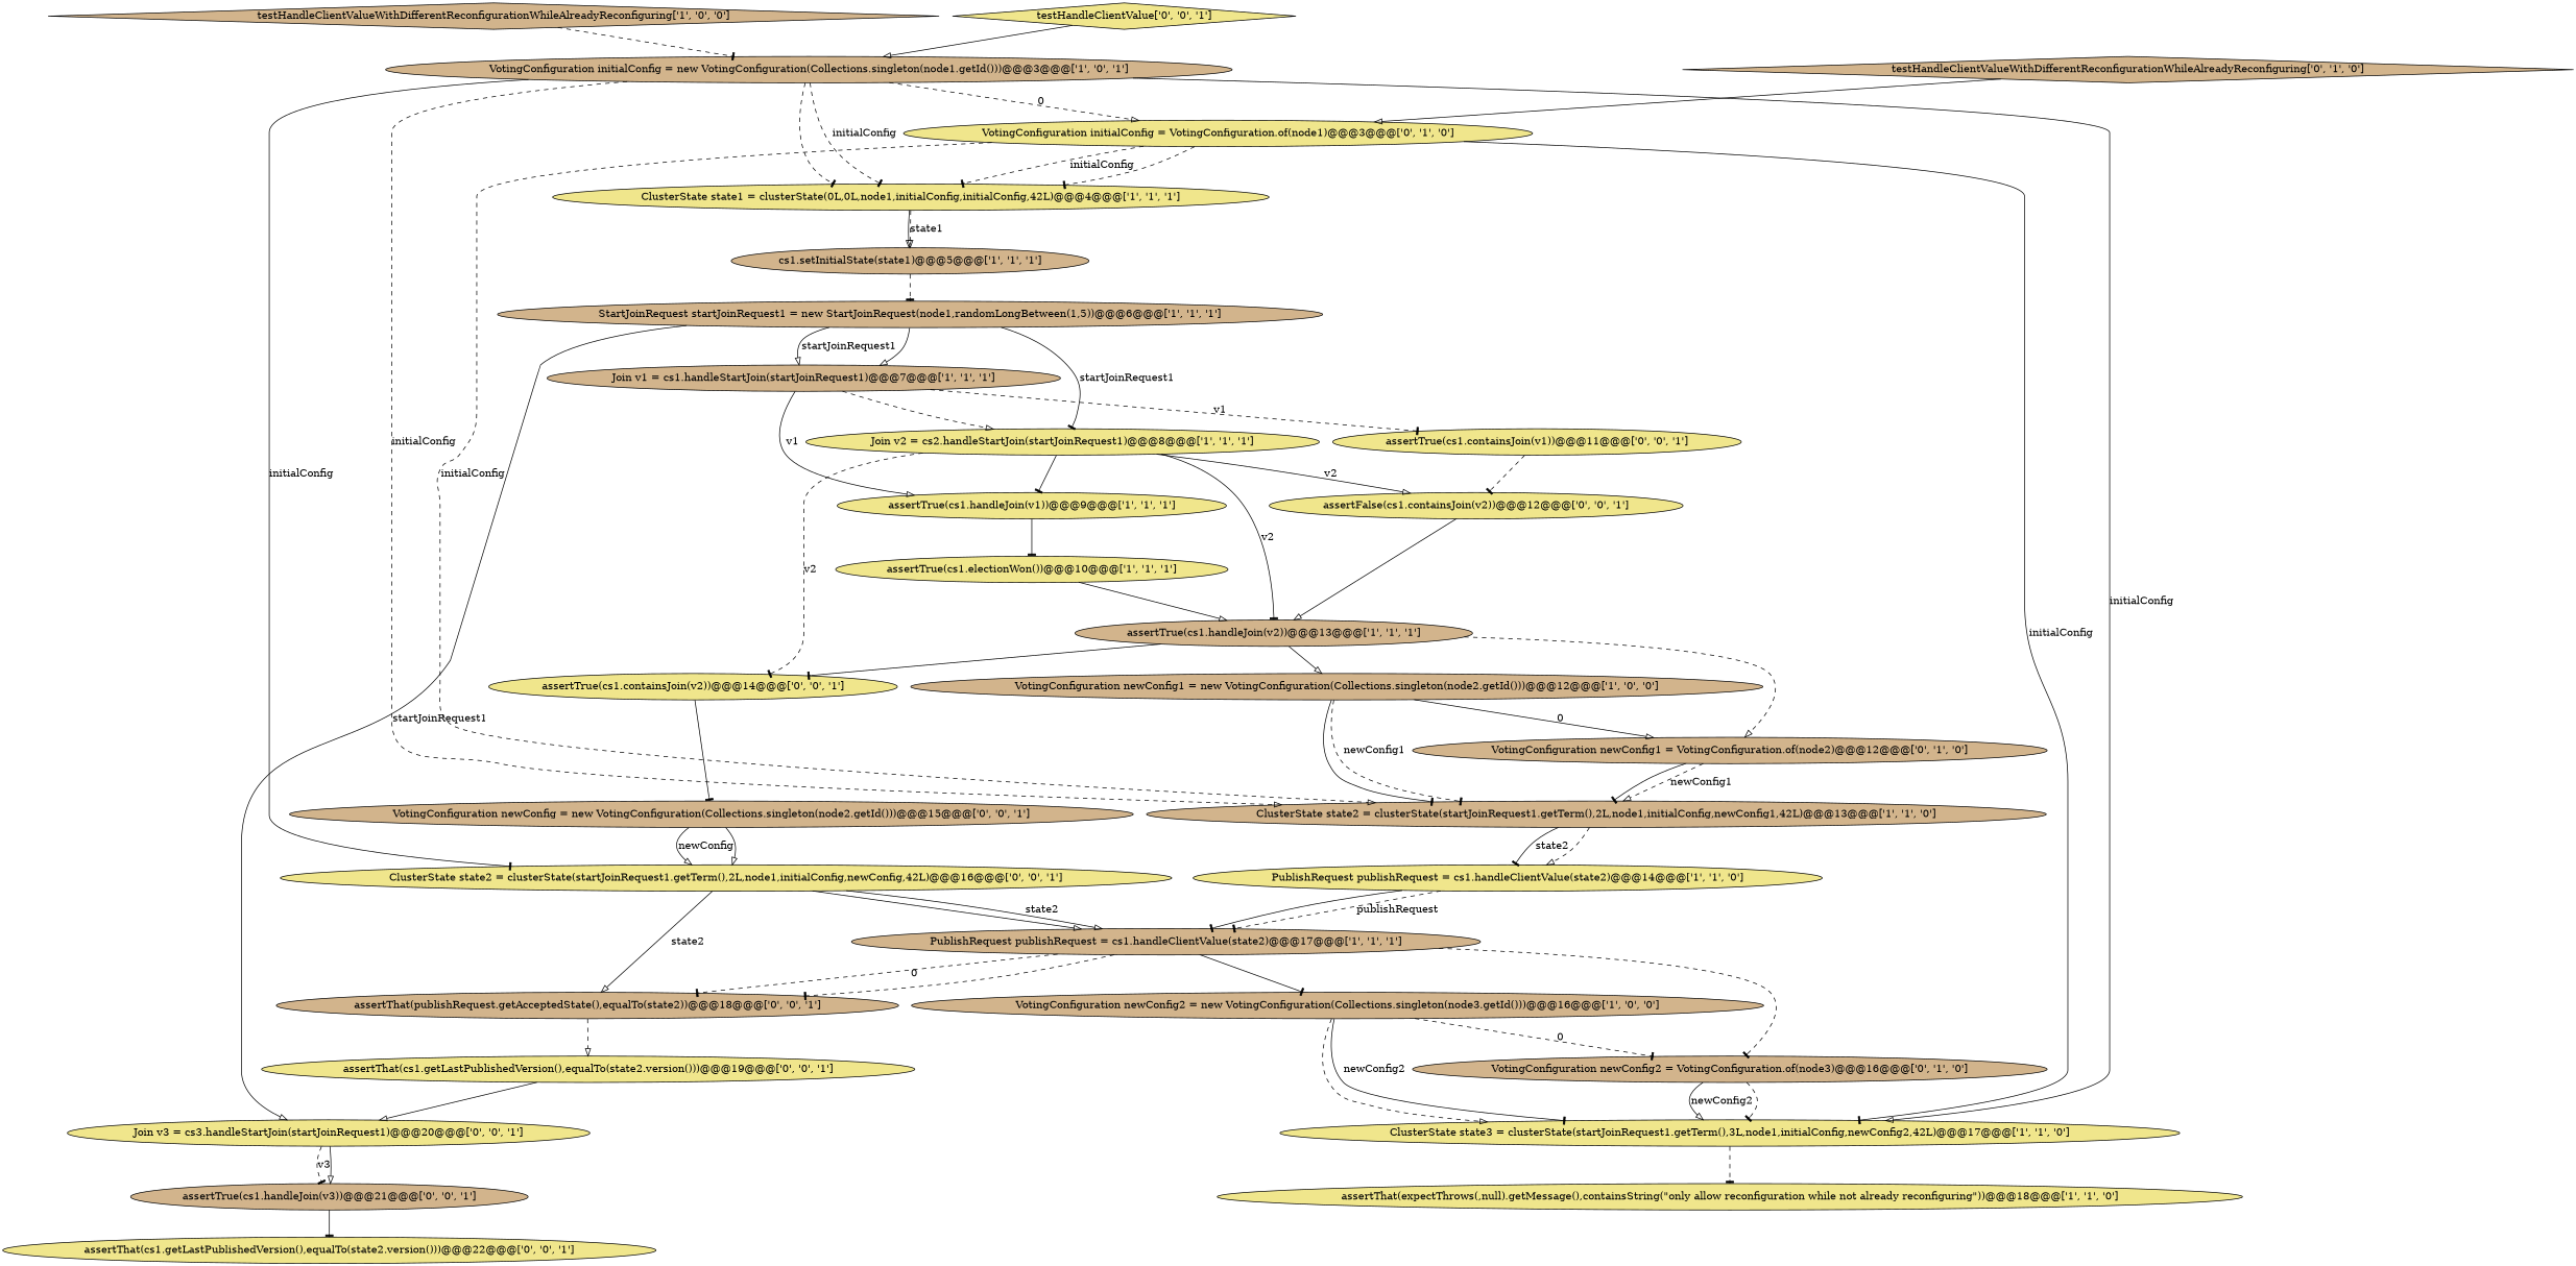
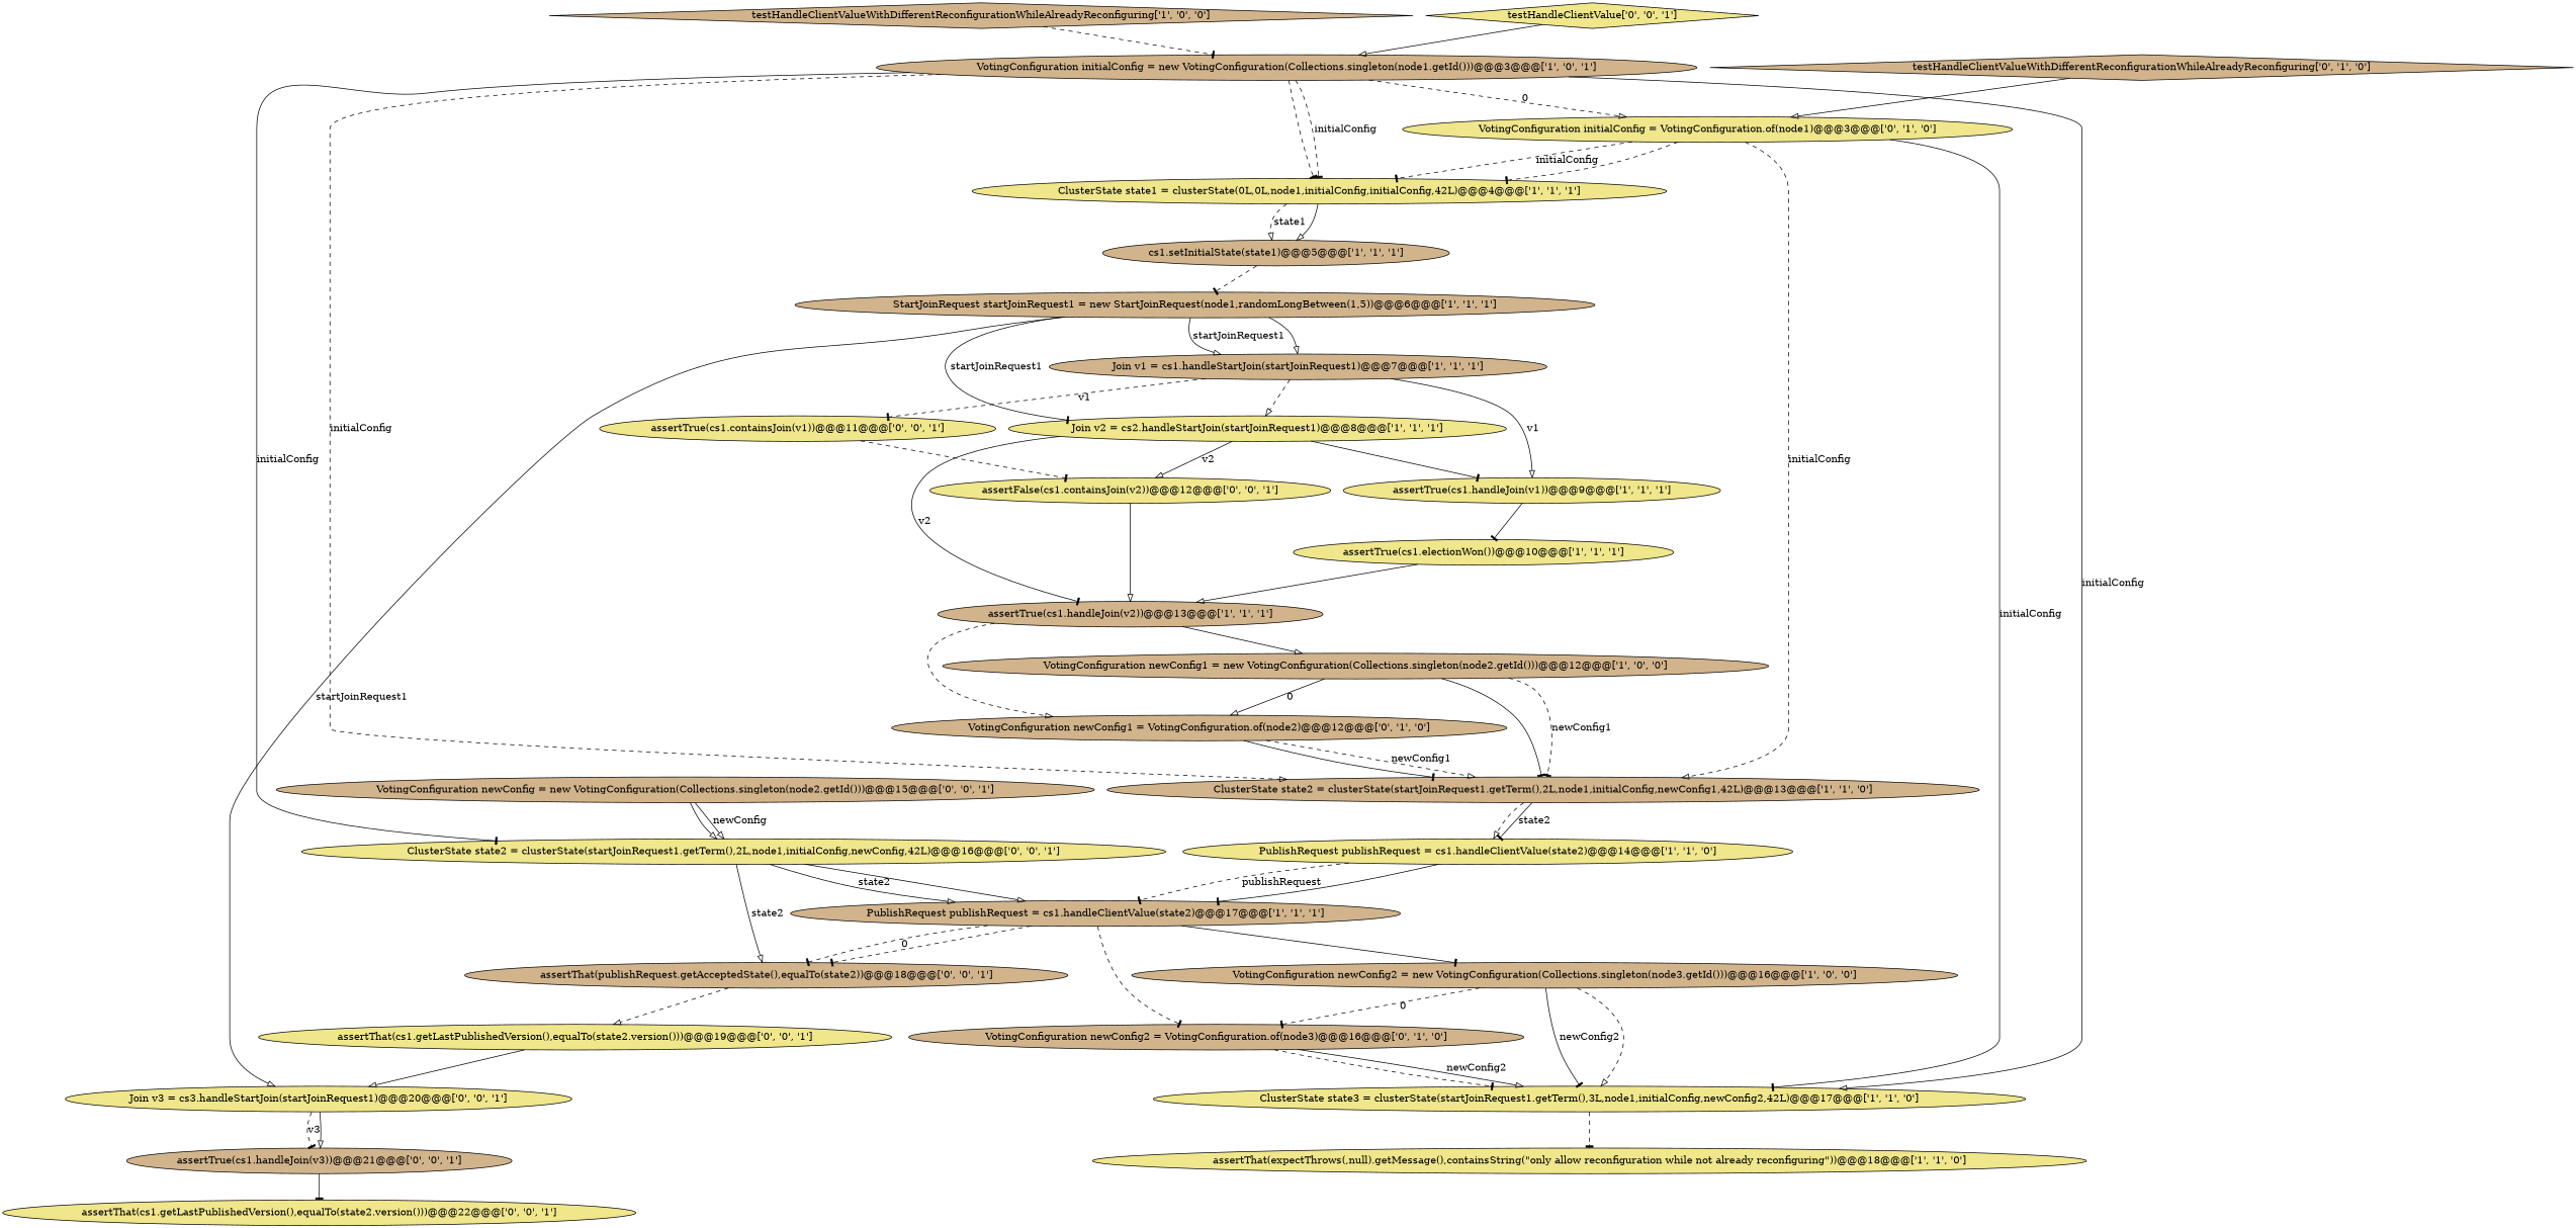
  digraph {
    node [fillcolor=khaki shape=ellipse style=filled]
    edge [arrowhead=tee style=solid]
    n1 [label="Join v3 = cs3.handleStartJoin(startJoinRequest1)@@@20@@@['0', '0', '1']"]
    n2 [fillcolor=tan label="assertTrue(cs1.handleJoin(v3))@@@21@@@['0', '0', '1']"]
    n3 [label="assertThat(cs1.getLastPublishedVersion(),equalTo(state2.version()))@@@22@@@['0', '0', '1']"]
    n4 [label="ClusterState state1 = clusterState(0L,0L,node1,initialConfig,initialConfig,42L)@@@4@@@['1', '1', '1']"]
    n5 [fillcolor=tan label="cs1.setInitialState(state1)@@@5@@@['1', '1', '1']"]
    n6 [fillcolor=tan label="StartJoinRequest startJoinRequest1 = new StartJoinRequest(node1,randomLongBetween(1,5))@@@6@@@['1', '1', '1']"]
    n7 [fillcolor=tan label="testHandleClientValueWithDifferentReconfigurationWhileAlreadyReconfiguring['1', '0', '0']" shape=diamond]
    n8 [fillcolor=tan label="VotingConfiguration initialConfig = new VotingConfiguration(Collections.singleton(node1.getId()))@@@3@@@['1', '0', '1']"]
    n9 [label="ClusterState state2 = clusterState(startJoinRequest1.getTerm(),2L,node1,initialConfig,newConfig,42L)@@@16@@@['0', '0', '1']"]
    n10 [label="VotingConfiguration initialConfig = VotingConfiguration.of(node1)@@@3@@@['0', '1', '0']"]
    n11 [label="ClusterState state3 = clusterState(startJoinRequest1.getTerm(),3L,node1,initialConfig,newConfig2,42L)@@@17@@@['1', '1', '0']"]
    n12 [fillcolor=tan label="ClusterState state2 = clusterState(startJoinRequest1.getTerm(),2L,node1,initialConfig,newConfig1,42L)@@@13@@@['1', '1', '0']"]
    n13 [fillcolor=tan label="VotingConfiguration newConfig = new VotingConfiguration(Collections.singleton(node2.getId()))@@@15@@@['0', '0', '1']"]
    n14 [fillcolor=tan label="PublishRequest publishRequest = cs1.handleClientValue(state2)@@@17@@@['1', '1', '1']"]
    n15 [fillcolor=tan label="assertThat(publishRequest.getAcceptedState(),equalTo(state2))@@@18@@@['0', '0', '1']"]
    n16 [label="assertThat(expectThrows(,null).getMessage(),containsString(\"only allow reconfiguration while not already reconfiguring\"))@@@18@@@['1', '1', '0']"]
    n17 [label="PublishRequest publishRequest = cs1.handleClientValue(state2)@@@14@@@['1', '1', '0']"]
    n18 [label="assertTrue(cs1.handleJoin(v1))@@@9@@@['1', '1', '1']"]
    n19 [label="assertTrue(cs1.electionWon())@@@10@@@['1', '1', '1']"]
    n20 [fillcolor=tan label="assertTrue(cs1.handleJoin(v2))@@@13@@@['1', '1', '1']"]
    n21 [fillcolor=tan label="VotingConfiguration newConfig2 = new VotingConfiguration(Collections.singleton(node3.getId()))@@@16@@@['1', '0', '0']"]
    n22 [fillcolor=tan label="VotingConfiguration newConfig2 = VotingConfiguration.of(node3)@@@16@@@['0', '1', '0']"]
-   n23 [label="assertTrue(cs1.containsJoin(v2))@@@14@@@['0', '0', '1']"]
    n24 [fillcolor=tan label="Join v1 = cs1.handleStartJoin(startJoinRequest1)@@@7@@@['1', '1', '1']"]
    n25 [label="Join v2 = cs2.handleStartJoin(startJoinRequest1)@@@8@@@['1', '1', '1']"]
    n26 [label="assertTrue(cs1.containsJoin(v1))@@@11@@@['0', '0', '1']"]
    n27 [label="assertFalse(cs1.containsJoin(v2))@@@12@@@['0', '0', '1']"]
    n28 [fillcolor=tan label="VotingConfiguration newConfig1 = VotingConfiguration.of(node2)@@@12@@@['0', '1', '0']"]
    n29 [fillcolor=tan label="VotingConfiguration newConfig1 = new VotingConfiguration(Collections.singleton(node2.getId()))@@@12@@@['1', '0', '0']"]
    n30 [label="testHandleClientValue['0', '0', '1']" shape=diamond]
    n31 [label="assertThat(cs1.getLastPublishedVersion(),equalTo(state2.version()))@@@19@@@['0', '0', '1']"]
    n32 [fillcolor=tan label="testHandleClientValueWithDifferentReconfigurationWhileAlreadyReconfiguring['0', '1', '0']" shape=diamond]
    n1 -> n2 [label=v3 style=dashed]
    n1 -> n2 [arrowhead=onormal]
    n2 -> n3
    n4 -> n5 [arrowhead=onormal]
    n4 -> n5 [arrowhead=onormal label=state1 style=dashed]
    n5 -> n6 [style=dashed]
    n6 -> n1 [arrowhead=onormal label=startJoinRequest1]
    n6 -> n24 [arrowhead=onormal]
    n6 -> n24 [arrowhead=onormal label=startJoinRequest1]
    n6 -> n25 [label=startJoinRequest1]
    n7 -> n8 [style=dashed]
    n8 -> n4 [style=dashed]
    n8 -> n4 [label=initialConfig style=dashed]
    n8 -> n9 [label=initialConfig]
    n8 -> n10 [arrowhead=onormal label=0 style=dashed]
    n8 -> n11 [arrowhead=onormal label=initialConfig]
    n8 -> n12 [arrowhead=onormal label=initialConfig style=dashed]
    n9 -> n14 [arrowhead=onormal]
    n9 -> n14 [arrowhead=onormal label=state2]
    n9 -> n15 [arrowhead=onormal label=state2]
    n10 -> n4 [label=initialConfig style=dashed]
    n10 -> n4 [style=dashed]
    n10 -> n11 [label=initialConfig]
    n10 -> n12 [arrowhead=onormal label=initialConfig style=dashed]
    n11 -> n16 [style=dashed]
    n12 -> n17 [label=state2]
    n12 -> n17 [arrowhead=onormal style=dashed]
    n13 -> n9 [arrowhead=onormal label=newConfig]
    n13 -> n9 [arrowhead=onormal]
    n14 -> n15 [style=dashed]
    n14 -> n15 [label=0 style=dashed]
    n14 -> n21
    n14 -> n22 [style=dashed]
    n15 -> n31 [arrowhead=onormal style=dashed]
    n17 -> n14 [label=publishRequest style=dashed]
    n17 -> n14
    n18 -> n19
    n19 -> n20 [arrowhead=onormal]
-   n20 -> n23
    n20 -> n28 [arrowhead=onormal style=dashed]
    n20 -> n29 [arrowhead=onormal]
    n21 -> n11 [label=newConfig2]
    n21 -> n11 [arrowhead=onormal style=dashed]
    n21 -> n22 [label=0 style=dashed]
    n22 -> n11 [style=dashed]
    n22 -> n11 [arrowhead=onormal label=newConfig2]
-   n23 -> n13
    n24 -> n18 [arrowhead=onormal label=v1]
    n24 -> n25 [arrowhead=onormal style=dashed]
    n24 -> n26 [label=v1 style=dashed]
    n25 -> n18
    n25 -> n20 [label=v2]
-   n25 -> n23 [label=v2 style=dashed]
    n25 -> n27 [arrowhead=onormal label=v2]
    n26 -> n27 [style=dashed]
    n27 -> n20 [arrowhead=onormal]
    n28 -> n12 [arrowhead=onormal label=newConfig1 style=dashed]
    n28 -> n12
    n29 -> n12 [label=newConfig1 style=dashed]
    n29 -> n12
    n29 -> n28 [arrowhead=onormal label=0]
    n30 -> n8 [arrowhead=onormal]
    n31 -> n1 [arrowhead=onormal]
    n32 -> n10 [arrowhead=onormal]
  }
